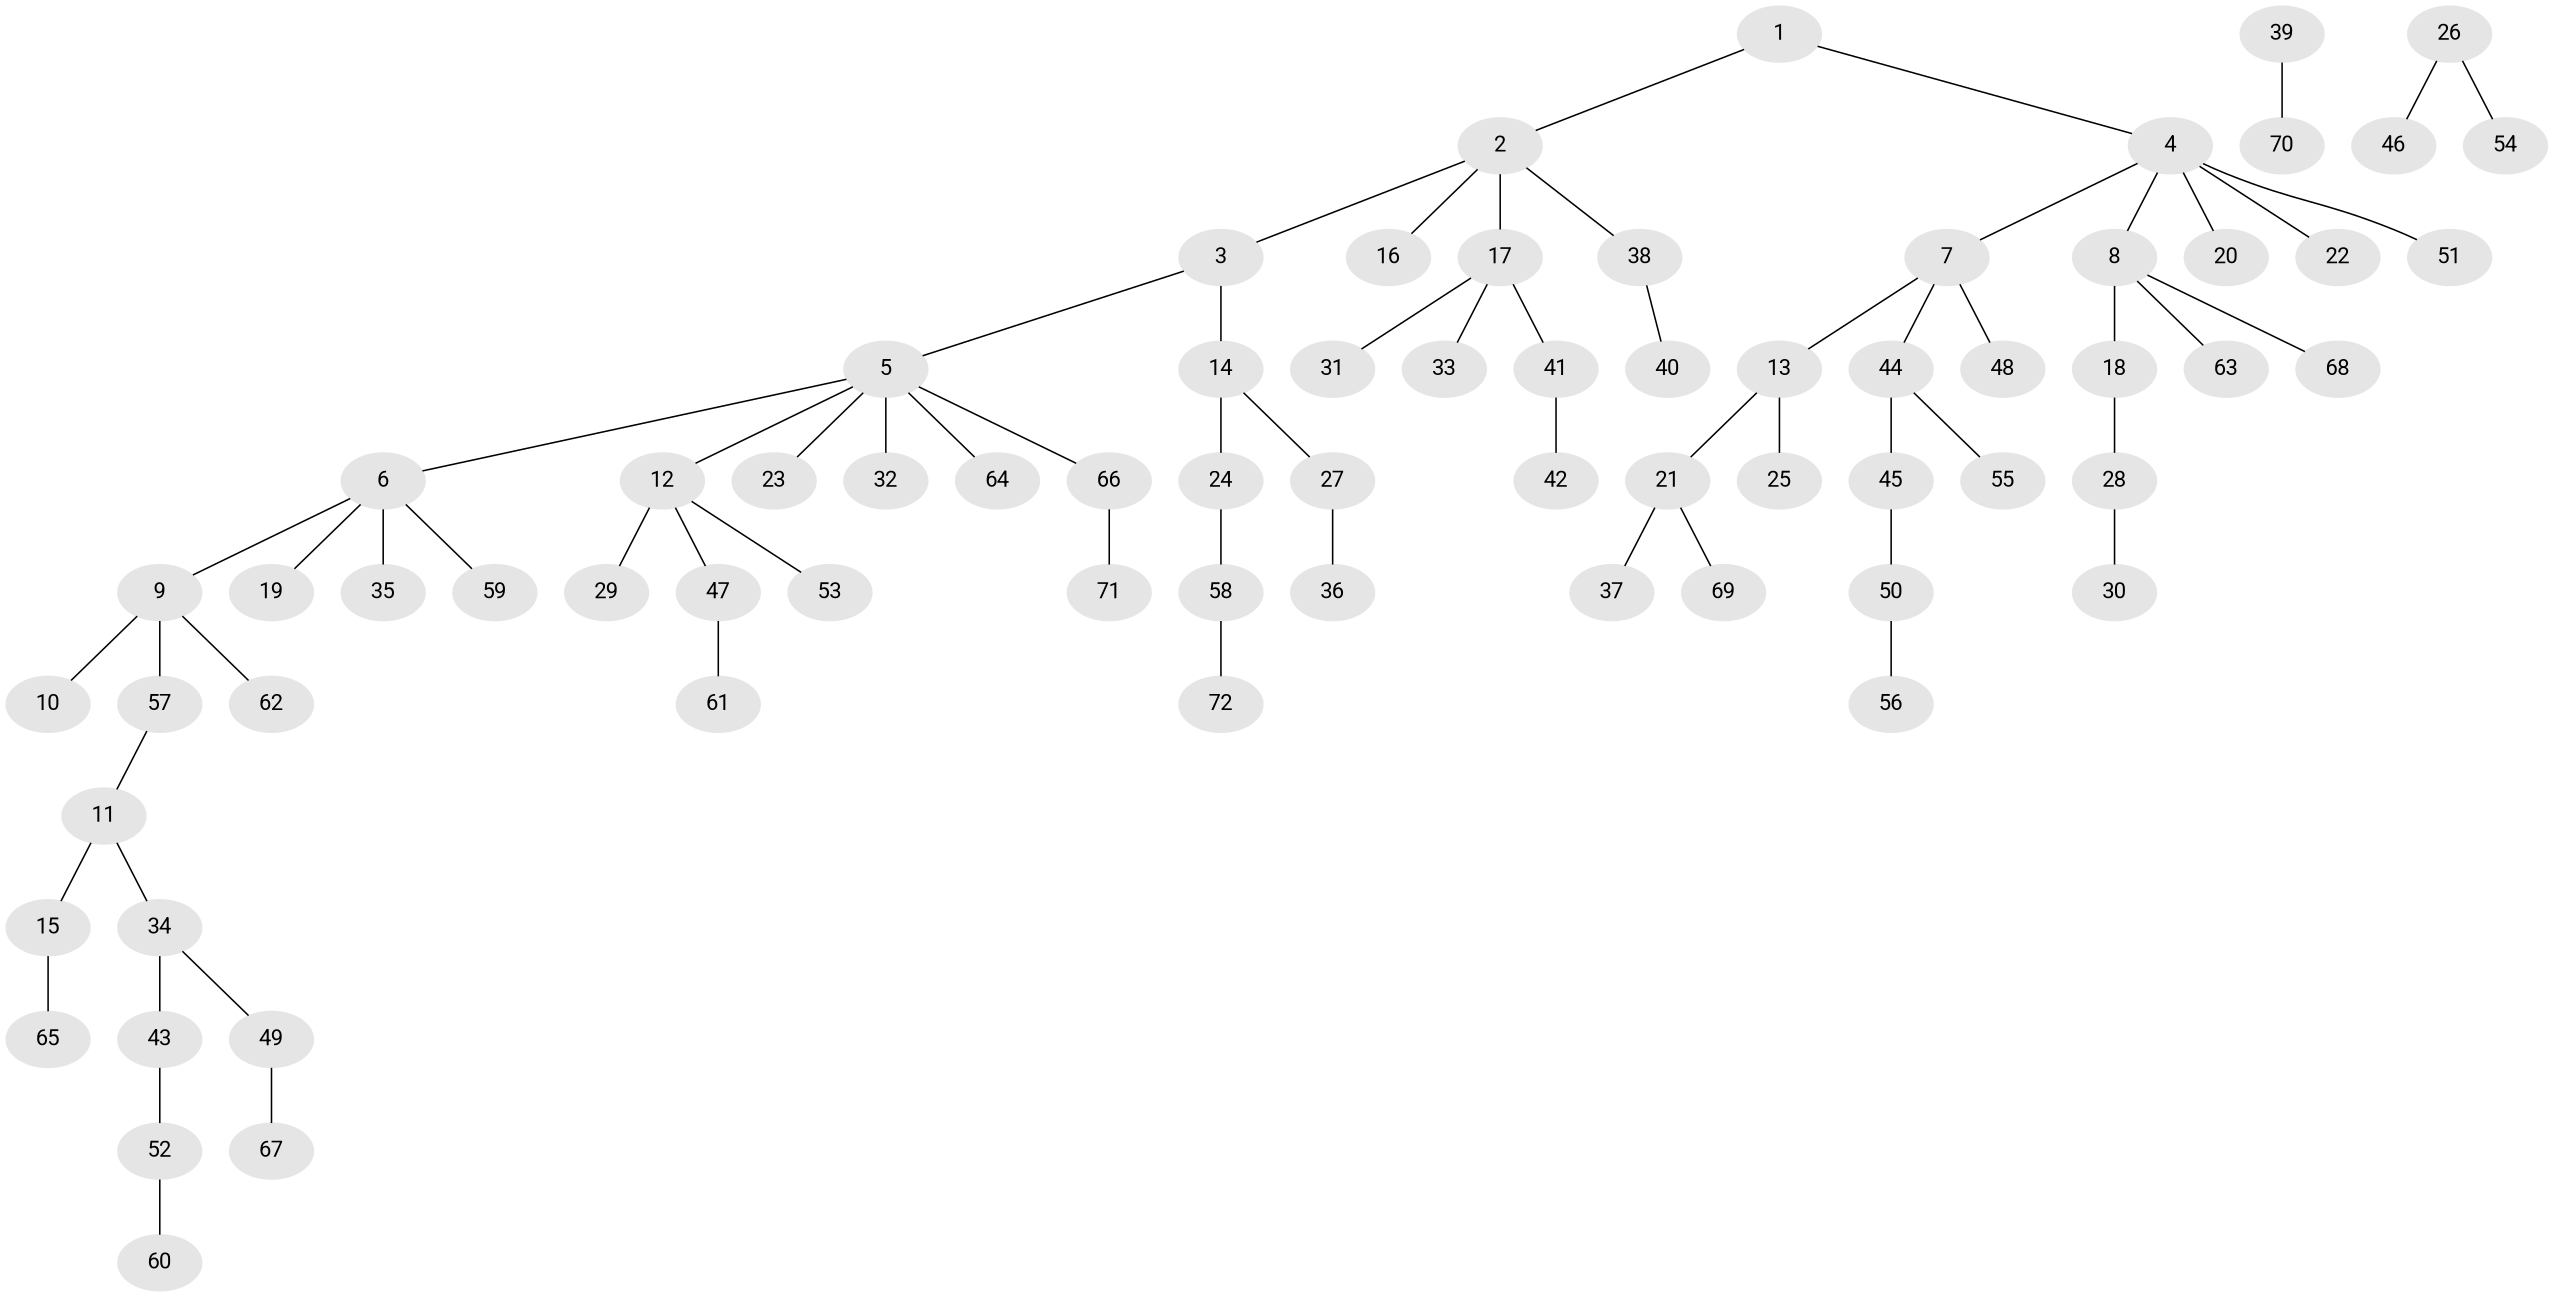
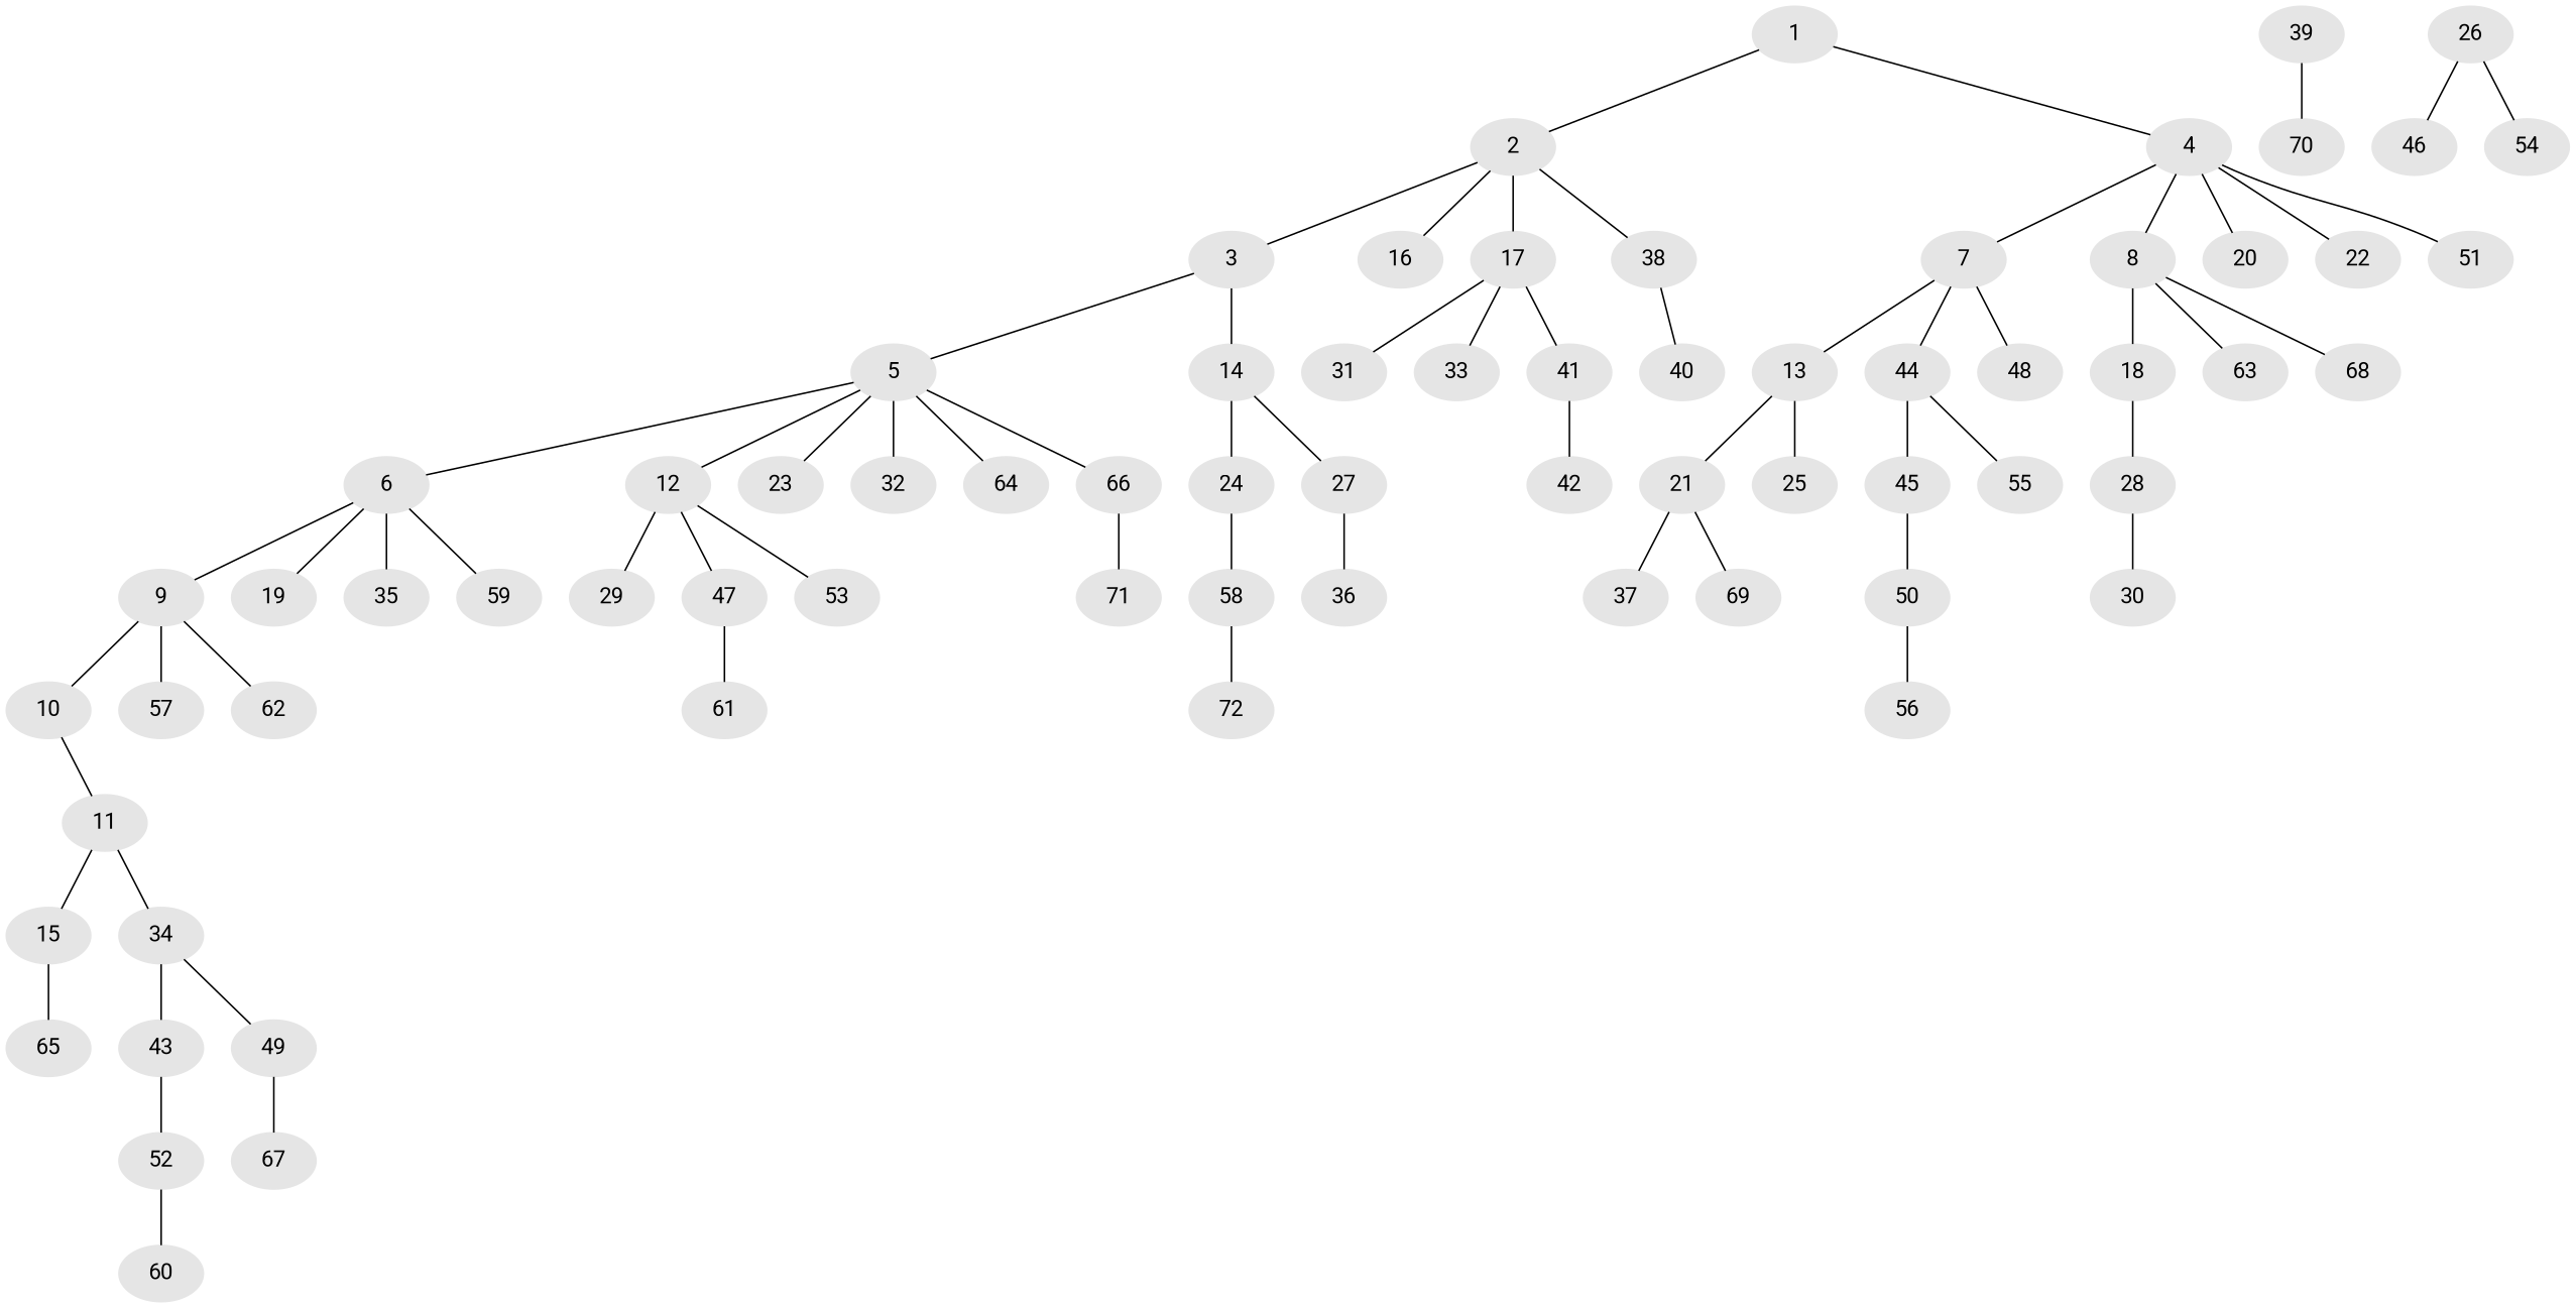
  graph {
    fontname=Roboto
    node [color=gray90 fontname=Roboto style=filled]
    edge [fontname=Roboto]
    1
    2
    4
    3
    16
    17
    38
    7
    8
    20
    22
    51
    5
    14
    31
    33
    41
    40
    6
    12
    23
    32
    64
    66
    24
    27
    13
    44
    48
    18
    63
    68
    9
    19
    35
    59
    29
    47
    53
    71
    10
    57
    62
    21
    25
    45
    55
    28
    11
    15
    34
    65
    43
    49
    61
    37
    69
    58
    36
    39
    70
    42
    30
    72
    26
    46
    54
    52
    67
    60
    50
    56
    1 -- 2
    1 -- 4
    2 -- 3
    2 -- 16
    2 -- 17
    2 -- 38
    4 -- 7
    4 -- 8
    4 -- 20
    4 -- 22
    4 -- 51
    3 -- 5
    3 -- 14
    17 -- 31
    17 -- 33
    17 -- 41
    38 -- 40
    7 -- 13
    7 -- 44
    7 -- 48
    8 -- 18
    8 -- 63
    8 -- 68
    5 -- 6
    5 -- 12
    5 -- 23
    5 -- 32
    5 -- 64
    5 -- 66
    14 -- 24
    14 -- 27
    41 -- 42
    6 -- 9
    6 -- 19
    6 -- 35
    6 -- 59
    12 -- 29
    12 -- 47
    12 -- 53
    66 -- 71
    24 -- 58
    27 -- 36
    13 -- 21
    13 -- 25
    44 -- 45
    44 -- 55
    18 -- 28
    9 -- 10
    9 -- 57
    9 -- 62
    47 -- 61
-   57 -- 11
+   10 -- 11
    21 -- 37
    21 -- 69
    45 -- 50
    28 -- 30
    11 -- 15
    11 -- 34
    15 -- 65
    34 -- 43
    34 -- 49
    43 -- 52
    49 -- 67
    58 -- 72
    39 -- 70
    26 -- 46
    26 -- 54
    52 -- 60
    50 -- 56
  }
